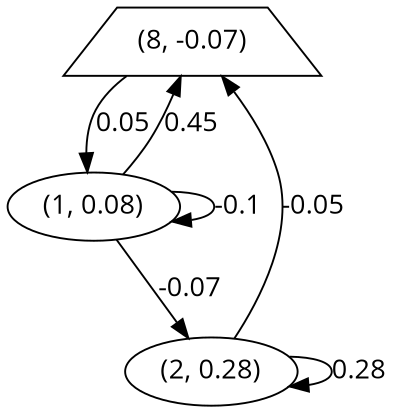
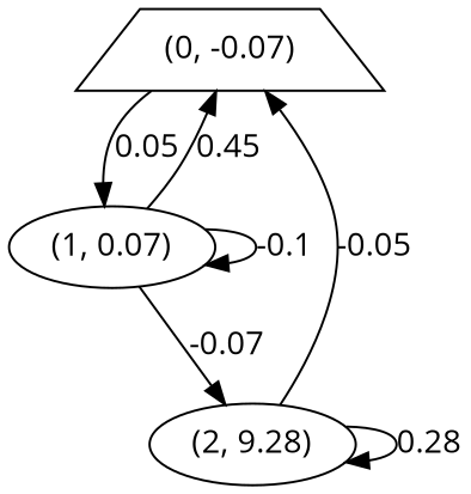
  digraph {
    fontname="Open Sans"
    node [fontname="Open Sans" shape=ellipse]
    edge [fontname="Open Sans"]
-   n1 [label="(8, -0.07)" shape=trapezium]
-   n2 [label="(1, 0.08)"]
-   n3 [label="(2, 0.28)"]
+   n1 [label="(0, -0.07)" shape=trapezium]
+   n2 [label="(1, 0.07)"]
+   n3 [label="(2, 9.28)"]
    n1 -> n2 [label=0.05]
    n2 -> n1 [label=0.45]
    n2 -> n2 [label=-0.1]
    n2 -> n3 [label=-0.07]
    n3 -> n1 [label=-0.05]
    n3 -> n3 [label=0.28]
  }
